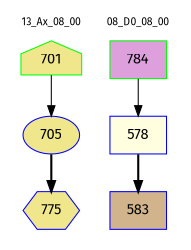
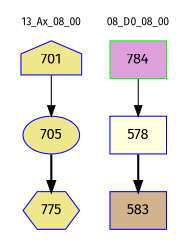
  digraph {
    fontname="Fira Sans"
    node [color=blue fillcolor=khaki fontname="Fira Sans" shape=box style=filled]
    edge [color=black fontname="Fira Sans" style=solid]
-   n1 [color=green label=701 shape=house]
+   n1 [label=701 shape=house]
    n2 [label=705 shape=ellipse]
    n3 [label=775 shape=hexagon]
    n4 [color=green fillcolor=plum label=784]
    n5 [fillcolor=lightyellow label=578]
    n6 [fillcolor=tan label=583]
    subgraph cluster_1 {
      color=white
      fontsize=10
      label="13_Ax_08_00"
      n1
      n2
      n3
    }
    subgraph cluster_2 {
      color=white
      fontsize=10
      label="08_D0_08_00"
      n4
      n5
      n6
    }
    n1 -> n2
    n2 -> n3 [style=bold]
    n4 -> n5
    n5 -> n6 [style=bold]
  }
